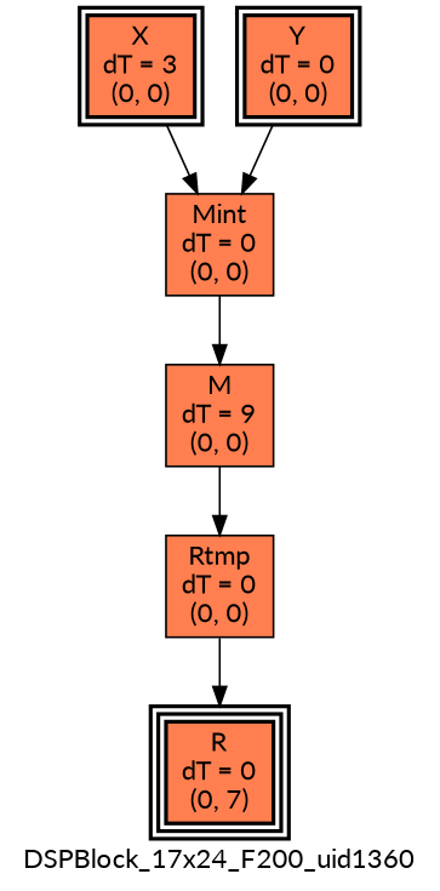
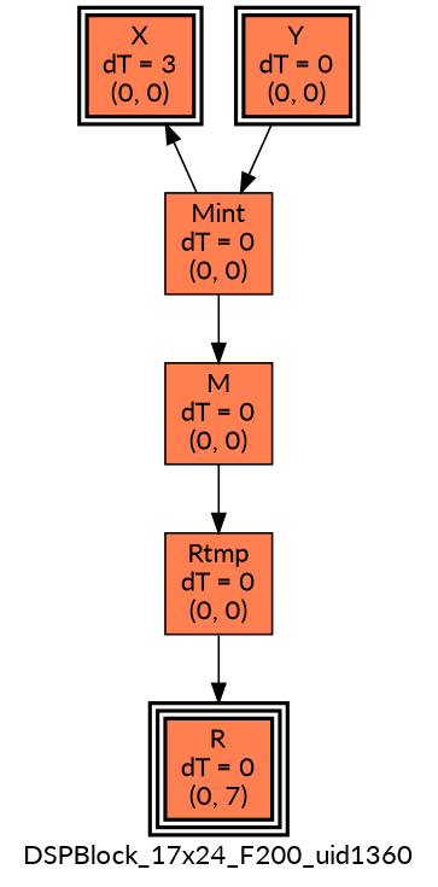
  digraph {
    fontname=Lato
    label=DSPBlock_17x24_F200_uid1360
    labeljust=right
    labelloc=bottom
    nodesep=0.25
    ranksep=0.5
    node [color=black fillcolor=coral fontname=Lato peripheries=1 shape=box style="bold, filled"]
    edge [arrowhead=normal arrowsize=1.0 arrowtail=normal color=black dir=forward fontname=Lato]
    n1 [label="X\ndT = 3\n(0, 0)" peripheries=2]
    n2 [label="Y\ndT = 0\n(0, 0)" peripheries=2]
    n3 [label="R\ndT = 0\n(0, 7)" peripheries=3]
    n4 [label="Mint\ndT = 0\n(0, 0)" style=filled]
-   n5 [label="M\ndT = 9\n(0, 0)" style=filled]
+   n5 [label="M\ndT = 0\n(0, 0)" style=filled]
    n6 [label="Rtmp\ndT = 0\n(0, 0)" style=filled]
    subgraph sub_1 {
      rank=same
      n1
      n2
    }
    subgraph sub_2 {
      rank=same
      n3
    }
-   n1 -> n4
+   n4 -> n1
    n2 -> n4
    n4 -> n5
    n5 -> n6
    n6 -> n3
  }
